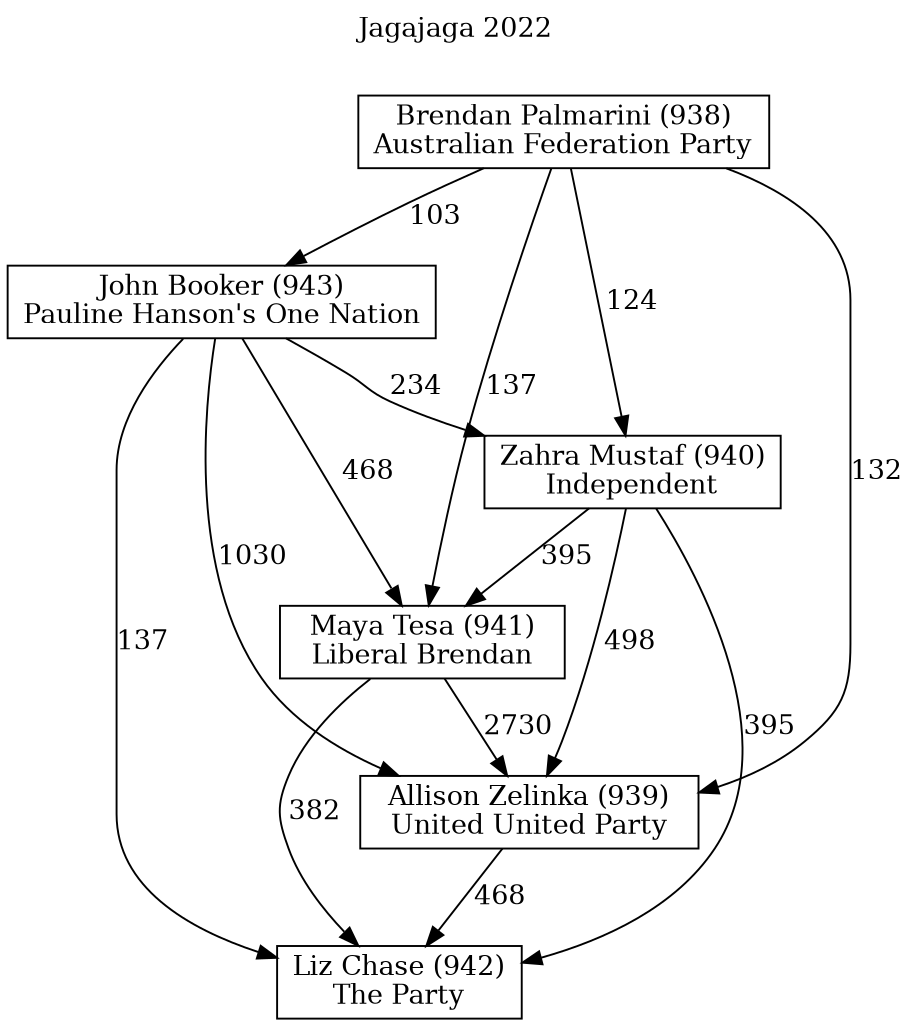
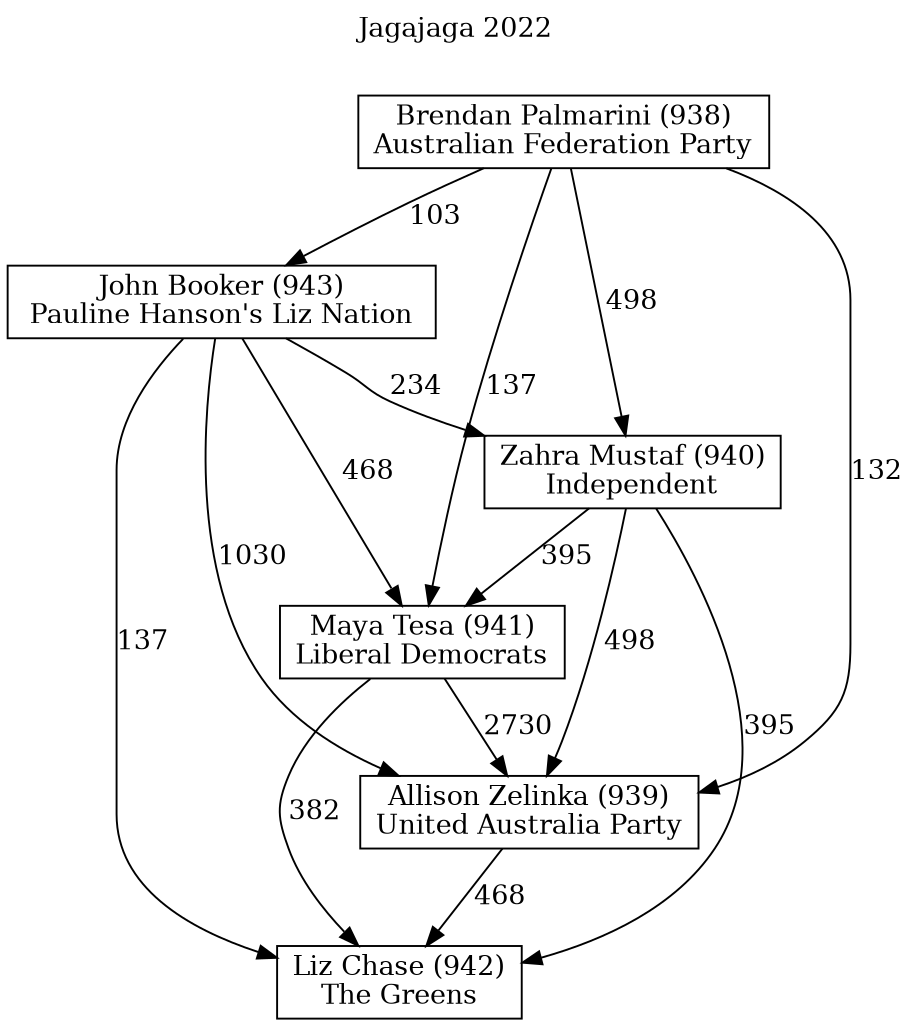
  digraph {
    label="Jagajaga 2022"
    labelloc=t
    mclimit=10
    node [shape=box]
-   n1 [label="Maya Tesa (941)\nLiberal Brendan"]
-   n2 [label="Liz Chase (942)\nThe Party"]
-   n3 [label="Allison Zelinka (939)\nUnited United Party"]
+   n1 [label="Maya Tesa (941)\nLiberal Democrats"]
+   n2 [label="Liz Chase (942)\nThe Greens"]
+   n3 [label="Allison Zelinka (939)\nUnited Australia Party"]
    n4 [label="Brendan Palmarini (938)\nAustralian Federation Party"]
-   n5 [label="John Booker (943)\nPauline Hanson's One Nation"]
+   n5 [label="John Booker (943)\nPauline Hanson's Liz Nation"]
    n6 [label="Zahra Mustaf (940)\nIndependent"]
    n1 -> n2 [label=382]
    n1 -> n3 [label=2730]
    n3 -> n2 [label=468]
    n4 -> n1 [label=137]
    n4 -> n3 [label=132]
    n4 -> n5 [label=103]
-   n4 -> n6 [label=124]
+   n4 -> n6 [label=498]
    n5 -> n1 [label=468]
    n5 -> n2 [label=137]
    n5 -> n3 [label=1030]
    n5 -> n6 [label=234]
    n6 -> n1 [label=395]
    n6 -> n2 [label=395]
    n6 -> n3 [label=498]
  }
